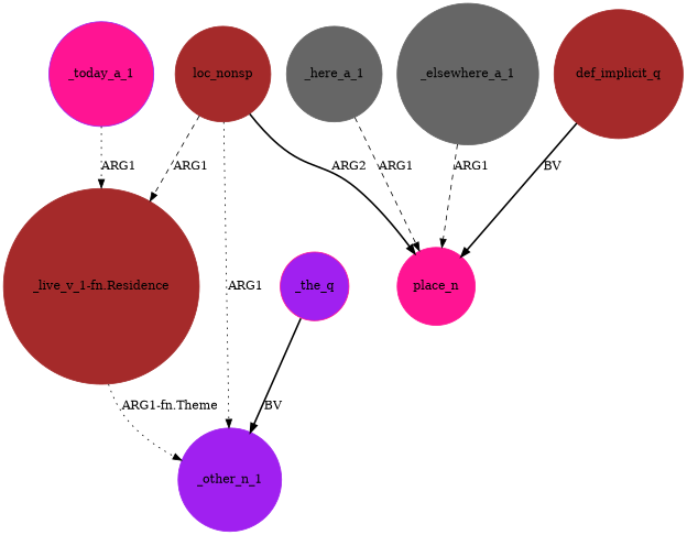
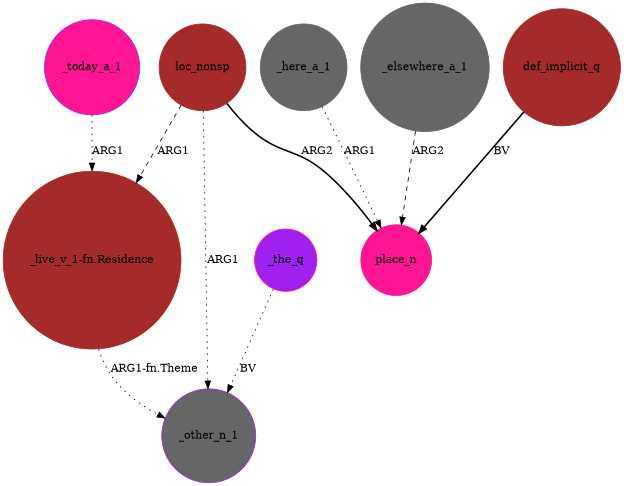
  digraph {
    node [color=brown shape=circle style=filled]
    edge [style=dotted]
-   _other_n_1 [color=purple]
+   _other_n_1 [color=purple fillcolor=gray40]
    loc_nonsp
    place_n [color=deeppink]
    "_live_v_1-fn.Residence"
    _the_q [color=deeppink fillcolor=purple]
    def_implicit_q
    _here_a_1 [color=gray40]
    _elsewhere_a_1 [color=gray40]
    _today_a_1 [color=purple fillcolor=deeppink]
    loc_nonsp -> _other_n_1 [label=ARG1]
    loc_nonsp -> place_n [label=ARG2 style=bold]
    loc_nonsp -> "_live_v_1-fn.Residence" [label=ARG1 style=dashed]
    "_live_v_1-fn.Residence" -> _other_n_1 [label="ARG1-fn.Theme"]
-   _the_q -> _other_n_1 [label=BV style=bold]
+   _the_q -> _other_n_1 [label=BV]
    def_implicit_q -> place_n [label=BV style=bold]
-   _here_a_1 -> place_n [label=ARG1 style=dashed]
-   _elsewhere_a_1 -> place_n [label=ARG1 style=dashed]
+   _here_a_1 -> place_n [label=ARG1]
+   _elsewhere_a_1 -> place_n [label=ARG2 style=dashed]
    _today_a_1 -> "_live_v_1-fn.Residence" [label=ARG1]
  }
